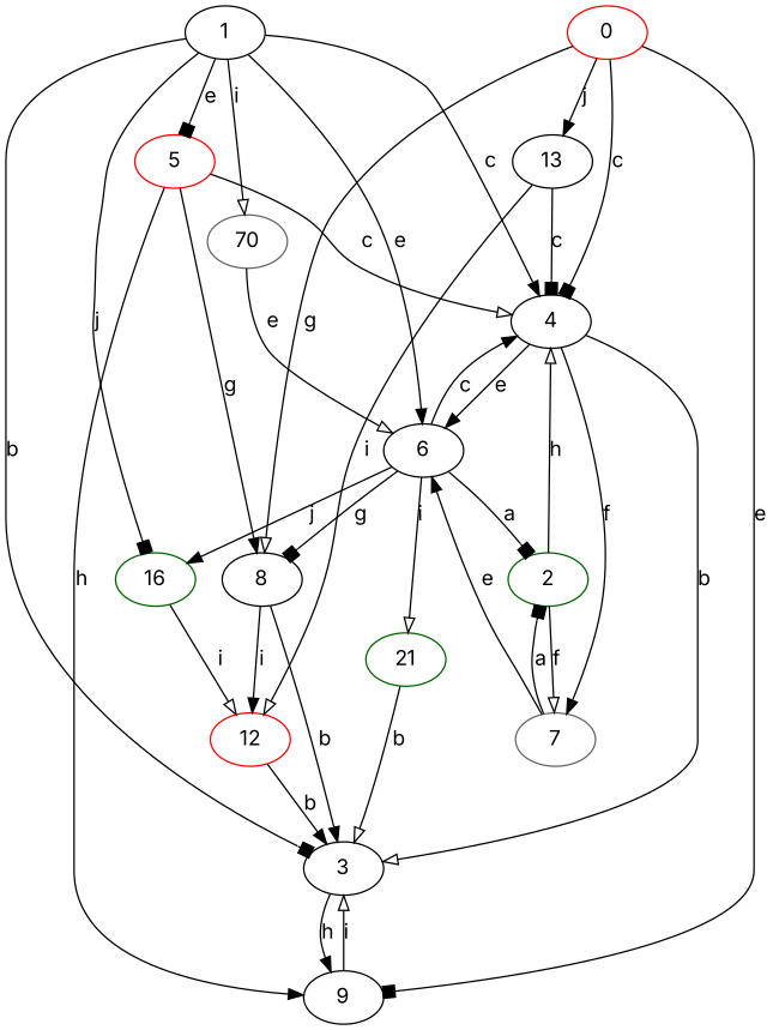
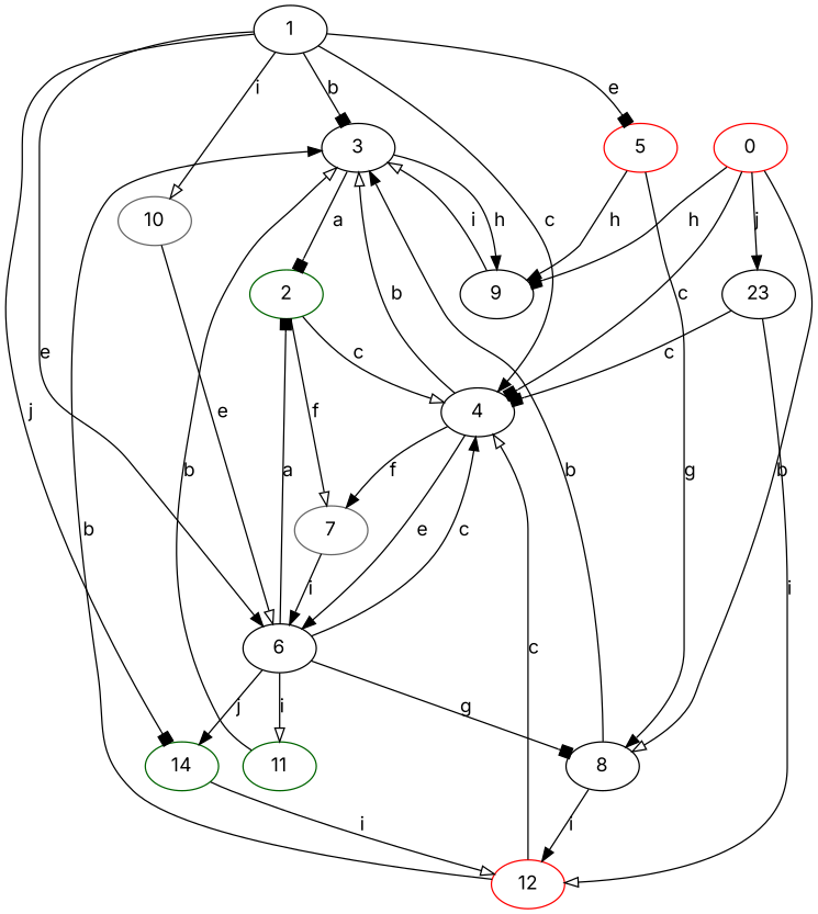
  strict digraph {
    fontname=Inter
    node [color=black fontname=Inter]
    edge [arrowhead=normal fontname=Inter]
    1
    3
    4
    5 [color=red]
    6
-   10 [color=gray40 label=70]
-   14 [color=darkgreen label=16]
+   10 [color=gray40]
+   14 [color=darkgreen]
    9
    7 [color=gray40]
    8
    2 [color=darkgreen]
-   11 [color=darkgreen label=21]
+   11 [color=darkgreen]
    12 [color=red]
    0 [color=red]
-   13
+   13 [label=23]
    1 -> 3 [arrowhead=box label=b]
    1 -> 4 [label=c]
    1 -> 5 [arrowhead=box label=e]
    1 -> 6 [label=e]
    1 -> 10 [arrowhead=onormal label=i]
    1 -> 14 [arrowhead=box label=j]
    3 -> 9 [label=h]
    4 -> 3 [arrowhead=onormal label=b]
    4 -> 6 [label=e]
    4 -> 7 [label=f]
    5 -> 9 [label=h]
    5 -> 8 [label=g]
    6 -> 4 [label=c]
    6 -> 14 [label=j]
    6 -> 8 [arrowhead=box label=g]
    6 -> 2 [arrowhead=box label=a]
    6 -> 11 [arrowhead=onormal label=i]
    10 -> 6 [arrowhead=onormal label=e]
    14 -> 12 [arrowhead=onormal label=i]
    9 -> 3 [arrowhead=onormal label=i]
-   7 -> 6 [label=e]
-   7 -> 2 [arrowhead=box label=a]
+   7 -> 6 [label=i]
+   3 -> 2 [arrowhead=box label=a]
    8 -> 3 [label=b]
    8 -> 12 [label=i]
-   2 -> 4 [arrowhead=onormal label=h]
+   2 -> 4 [arrowhead=onormal label=c]
    2 -> 7 [arrowhead=onormal label=f]
    11 -> 3 [arrowhead=onormal label=b]
    12 -> 3 [label=b]
-   5 -> 4 [arrowhead=onormal label=c]
+   12 -> 4 [arrowhead=onormal label=c]
    0 -> 4 [arrowhead=box label=c]
-   0 -> 9 [arrowhead=box label=e]
-   0 -> 8 [arrowhead=onormal label=g]
+   0 -> 9 [arrowhead=box label=h]
+   0 -> 8 [arrowhead=onormal label=b]
    0 -> 13 [label=j]
    13 -> 4 [arrowhead=box label=c]
    13 -> 12 [arrowhead=onormal label=i]
  }
